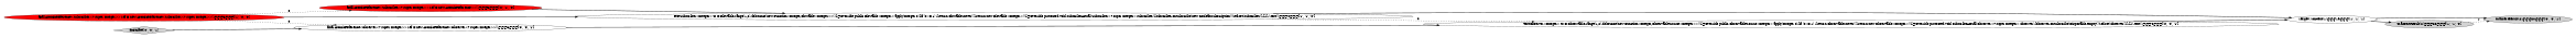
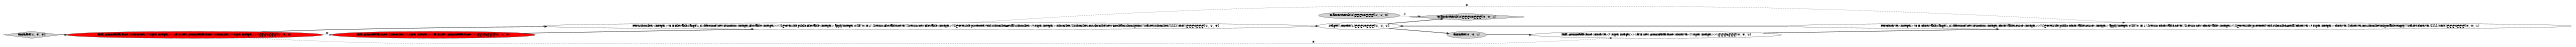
  digraph {
    rankdir=LR
    node [fillcolor=white shape=ellipse style=filled]
    edge [style=bold]
    n1 [fillcolor=red label="final AtomicReference<Subscriber<? super Integer>> ref = new AtomicReference<>()@@@3@@@['0', '1', '0']"]
    n2 [label="TestSubscriber<Integer> ts = Flowable.range(1,2).debounce(new Function<Integer,Flowable<Integer>>(){@Override public Flowable<Integer> apply(Integer o){if (o != 1) {return Flowable.never()}return new Flowable<Integer>(){@Override protected void subscribeActual(Subscriber<? super Integer> subscriber){subscriber.onSubscribe(new BooleanSubscription())ref.set(subscriber)}}}}).test()@@@4@@@['1', '1', '0']"]
-   n3 [fillcolor=lightgray label="to.assertResult(2)@@@20@@@['0', '0', '1']"]
+   n3 [fillcolor=lightgray label="to.assertResult(2)@@@20@@@['0', '0', '1']" shape=diamond]
    n4 [label="ref.get().onNext(1)@@@19@@@['1', '1', '1']"]
    n5 [fillcolor=lightgray label="ts.assertResult(2)@@@20@@@['1', '1', '0']"]
    n6 [fillcolor=red label="final AtomicReference<Subscriber<? super Integer>> ref = new AtomicReference<Subscriber<? super Integer>>()@@@3@@@['1', '0', '0']"]
    n7 [label="final AtomicReference<Observer<? super Integer>> ref = new AtomicReference<Observer<? super Integer>>()@@@3@@@['0', '0', '1']"]
    n8 [label="TestObserver<Integer> to = Observable.range(1,2).debounce(new Function<Integer,ObservableSource<Integer>>(){@Override public ObservableSource<Integer> apply(Integer o){if (o != 1) {return Observable.never()}return new Observable<Integer>(){@Override protected void subscribeActual(Observer<? super Integer> observer){observer.onSubscribe(Disposable.empty())ref.set(observer)}}}}).test()@@@4@@@['0', '0', '1']"]
-   n9 [fillcolor=lightgray label="emitLate['0', '0', '1']" shape=diamond]
+   n9 [fillcolor=lightgray label="emitLate['0', '0', '1']"]
+   n10 [fillcolor=lightgray label="emitLate['1', '0', '0']" shape=diamond]
    n1 -> n2
    n2 -> n4
    n2 -> n8 [label=0 style=dashed]
    n4 -> n3
-   n4 -> n5
+   n4 -> n9
    n5 -> n3 [label=7 style=dashed]
    n6 -> n1 [label=0 style=dashed]
    n6 -> n2
    n6 -> n7 [label=0 style=dashed]
    n7 -> n8
    n8 -> n4
    n9 -> n7
+   n10 -> n6
  }
